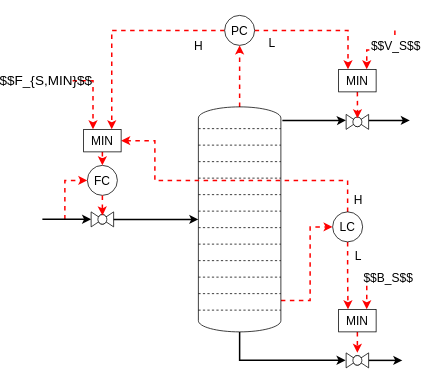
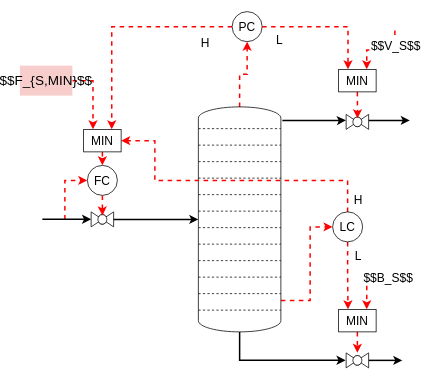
  <mxCell id="0" />
  <mxCell id="1" parent="0" />
  <mxCell id="2" style="edgeStyle=orthogonalEdgeStyle;rounded=0;html=1;entryX=-0.024;entryY=0.491;entryDx=0;entryDy=0;entryPerimeter=0;strokeWidth=2;elbow=vertical;fontSize=16;" parent="1" source="5" target="14" edge="1"><mxGeometry relative="1" as="geometry"><Array as="points"><mxPoint x="313" y="480" /></Array></mxGeometry></mxCell>
  <mxCell id="3" style="edgeStyle=orthogonalEdgeStyle;rounded=0;html=1;entryX=0;entryY=0.5;entryDx=0;entryDy=0;dashed=1;strokeColor=#FF0000;strokeWidth=2;elbow=vertical;fontSize=16;" parent="1" source="5" target="20" edge="1"><mxGeometry relative="1" as="geometry"><Array as="points"><mxPoint x="407" y="400" /><mxPoint x="407" y="302" /></Array></mxGeometry></mxCell>
  <mxCell id="4" style="edgeStyle=orthogonalEdgeStyle;html=1;entryX=0.5;entryY=1;entryDx=0;entryDy=0;dashed=1;strokeColor=#FF0000;strokeWidth=2;rounded=0;fontSize=16;" parent="1" source="5" target="33" edge="1"><mxGeometry relative="1" as="geometry" /></mxCell>
  <mxCell id="5" value="" style="verticalLabelPosition=bottom;outlineConnect=0;align=center;dashed=0;html=1;verticalAlign=top;shape=mxgraph.pid2misc.column;columnType=tray;fontSize=16;" parent="1" vertex="1"><mxGeometry x="258" y="142" width="110" height="300" as="geometry" /></mxCell>
  <mxCell id="6" style="edgeStyle=orthogonalEdgeStyle;rounded=0;orthogonalLoop=1;jettySize=auto;html=1;strokeWidth=2;entryX=-0.009;entryY=0.388;entryDx=0;entryDy=0;entryPerimeter=0;fontSize=16;" parent="1" target="10" edge="1"><mxGeometry relative="1" as="geometry"><mxPoint x="450" y="160" as="targetPoint" /><Array as="points"><mxPoint x="450" y="160" /></Array><mxPoint x="370" y="160" as="sourcePoint" /></mxGeometry></mxCell>
  <mxCell id="7" style="edgeStyle=orthogonalEdgeStyle;rounded=0;html=1;entryX=0;entryY=0.5;entryDx=0;entryDy=0;strokeColor=#FF0000;strokeWidth=2;dashed=1;fontSize=16;" parent="1" target="11" edge="1"><mxGeometry relative="1" as="geometry"><mxPoint x="80" y="292" as="sourcePoint" /><Array as="points"><mxPoint x="80" y="240" /></Array></mxGeometry></mxCell>
  <mxCell id="8" value="" style="verticalLabelPosition=bottom;align=center;html=1;verticalAlign=top;pointerEvents=1;dashed=0;shape=mxgraph.pid2valves.valve;valveType=ball;fontSize=16;" parent="1" vertex="1"><mxGeometry x="115" y="282" width="30" height="20" as="geometry" /></mxCell>
  <mxCell id="9" style="edgeStyle=orthogonalEdgeStyle;html=1;strokeColor=default;strokeWidth=2;rounded=0;fontSize=16;" parent="1" source="10" edge="1"><mxGeometry relative="1" as="geometry"><mxPoint x="540" y="160" as="targetPoint" /><Array as="points"><mxPoint x="530" y="160" /><mxPoint x="530" y="160" /></Array></mxGeometry></mxCell>
  <mxCell id="10" value="" style="verticalLabelPosition=bottom;align=center;html=1;verticalAlign=top;pointerEvents=1;dashed=0;shape=mxgraph.pid2valves.valve;valveType=ball;fontSize=16;" parent="1" vertex="1"><mxGeometry x="455" y="152" width="30" height="20" as="geometry" /></mxCell>
  <mxCell id="11" value="&lt;font style=&quot;font-size: 16px;&quot;&gt;FC&lt;/font&gt;" style="ellipse;whiteSpace=wrap;html=1;fontSize=16;" parent="1" vertex="1"><mxGeometry x="110" y="220" width="40" height="40" as="geometry" /></mxCell>
  <mxCell id="12" style="edgeStyle=orthogonalEdgeStyle;rounded=0;orthogonalLoop=1;jettySize=auto;html=1;entryX=0.507;entryY=0.26;entryDx=0;entryDy=0;entryPerimeter=0;strokeWidth=2;dashed=1;fillColor=#a20025;strokeColor=#FF0000;exitX=0.5;exitY=1;exitDx=0;exitDy=0;fontSize=16;" parent="1" source="34" target="10" edge="1"><mxGeometry relative="1" as="geometry"><mxPoint x="583" y="130" as="sourcePoint" /></mxGeometry></mxCell>
  <mxCell id="13" style="edgeStyle=orthogonalEdgeStyle;rounded=0;html=1;strokeWidth=2;elbow=vertical;fontSize=16;" parent="1" source="14" edge="1"><mxGeometry relative="1" as="geometry"><mxPoint x="530" y="480" as="targetPoint" /></mxGeometry></mxCell>
  <mxCell id="14" value="" style="verticalLabelPosition=bottom;align=center;html=1;verticalAlign=top;pointerEvents=1;dashed=0;shape=mxgraph.pid2valves.valve;valveType=ball;fontSize=16;" parent="1" vertex="1"><mxGeometry x="455" y="470" width="30" height="20" as="geometry" /></mxCell>
  <mxCell id="15" style="edgeStyle=orthogonalEdgeStyle;rounded=0;orthogonalLoop=1;jettySize=auto;html=1;entryX=0.507;entryY=0.24;entryDx=0;entryDy=0;entryPerimeter=0;dashed=1;endSize=6;curved=0;strokeColor=#FF0000;strokeWidth=2;fontSize=16;" parent="1" source="11" target="8" edge="1"><mxGeometry relative="1" as="geometry" /></mxCell>
  <mxCell id="16" style="edgeStyle=orthogonalEdgeStyle;rounded=0;html=1;entryX=0.25;entryY=0;entryDx=0;entryDy=0;dashed=1;strokeColor=#FF0000;strokeWidth=2;elbow=vertical;fontSize=16;" parent="1" source="20" target="24" edge="1"><mxGeometry relative="1" as="geometry" /></mxCell>
  <mxCell id="17" value="L" style="edgeLabel;html=1;align=center;verticalAlign=middle;resizable=0;points=[];fontSize=16;" parent="16" vertex="1" connectable="0"><mxGeometry x="-0.746" relative="1" as="geometry"><mxPoint x="13" y="7" as="offset" /></mxGeometry></mxCell>
  <mxCell id="18" style="edgeStyle=orthogonalEdgeStyle;rounded=0;html=1;entryX=1;entryY=0.5;entryDx=0;entryDy=0;dashed=1;strokeColor=#FF0000;strokeWidth=2;elbow=vertical;fontSize=16;" parent="1" source="20" target="26" edge="1"><mxGeometry relative="1" as="geometry"><Array as="points"><mxPoint x="457" y="240" /><mxPoint x="200" y="240" /><mxPoint x="200" y="187" /></Array></mxGeometry></mxCell>
  <mxCell id="19" value="H" style="edgeLabel;html=1;align=center;verticalAlign=middle;resizable=0;points=[];fontSize=16;" parent="18" vertex="1" connectable="0"><mxGeometry x="-0.858" y="1" relative="1" as="geometry"><mxPoint x="14" y="11" as="offset" /></mxGeometry></mxCell>
  <mxCell id="20" value="&lt;font style=&quot;font-size: 16px;&quot;&gt;LC&lt;/font&gt;" style="ellipse;whiteSpace=wrap;html=1;fontSize=16;" parent="1" vertex="1"><mxGeometry x="437" y="282" width="40" height="40" as="geometry" /></mxCell>
  <mxCell id="21" style="edgeStyle=orthogonalEdgeStyle;html=1;strokeColor=default;strokeWidth=2;rounded=0;fontSize=16;" parent="1" edge="1"><mxGeometry relative="1" as="geometry"><mxPoint x="50" y="292" as="sourcePoint" /><mxPoint x="115" y="291.83" as="targetPoint" /><Array as="points"><mxPoint x="115" y="292" /></Array></mxGeometry></mxCell>
  <mxCell id="22" style="edgeStyle=orthogonalEdgeStyle;html=1;strokeColor=default;strokeWidth=2;rounded=0;fontSize=16;" parent="1" source="8" target="5" edge="1"><mxGeometry relative="1" as="geometry" /></mxCell>
  <mxCell id="23" style="edgeStyle=orthogonalEdgeStyle;rounded=0;html=1;strokeWidth=2;elbow=vertical;strokeColor=#FF0000;dashed=1;fontSize=16;" parent="1" source="24" target="14" edge="1"><mxGeometry relative="1" as="geometry" /></mxCell>
  <mxCell id="24" value="MIN" style="whiteSpace=wrap;html=1;fontSize=16;" parent="1" vertex="1"><mxGeometry x="445" y="412" width="50" height="30" as="geometry" /></mxCell>
  <mxCell id="25" style="edgeStyle=orthogonalEdgeStyle;rounded=0;html=1;entryX=0.5;entryY=0;entryDx=0;entryDy=0;dashed=1;strokeColor=#FF0000;strokeWidth=2;elbow=vertical;fontSize=16;" parent="1" source="26" target="11" edge="1"><mxGeometry relative="1" as="geometry" /></mxCell>
  <mxCell id="26" value="MIN" style="whiteSpace=wrap;html=1;fontSize=16;" parent="1" vertex="1"><mxGeometry x="105" y="172" width="50" height="30" as="geometry" /></mxCell>
  <mxCell id="27" style="edgeStyle=orthogonalEdgeStyle;rounded=0;html=1;entryX=0.75;entryY=0;entryDx=0;entryDy=0;dashed=1;strokeColor=#FF0000;strokeWidth=2;fontSize=16;" parent="1" target="24" edge="1"><mxGeometry relative="1" as="geometry"><Array as="points"><mxPoint x="482" y="370" /></Array><mxPoint x="520" y="370" as="sourcePoint" /><mxPoint x="550" y="367.98" as="targetPoint" /></mxGeometry></mxCell>
  <mxCell id="28" value="$$B_S$$" style="edgeLabel;html=1;align=center;verticalAlign=middle;resizable=0;points=[];fontSize=16;" parent="27" vertex="1" connectable="0"><mxGeometry x="0.513" relative="1" as="geometry"><mxPoint x="28" y="-23" as="offset" /></mxGeometry></mxCell>
  <mxCell id="29" style="edgeStyle=orthogonalEdgeStyle;rounded=0;html=1;entryX=0.25;entryY=0;entryDx=0;entryDy=0;dashed=1;strokeColor=#FF0000;strokeWidth=2;elbow=vertical;fontSize=16;" parent="1" source="33" target="34" edge="1"><mxGeometry relative="1" as="geometry" /></mxCell>
  <mxCell id="30" value="L" style="edgeLabel;html=1;align=center;verticalAlign=middle;resizable=0;points=[];fontSize=16;" parent="29" vertex="1" connectable="0"><mxGeometry x="-0.746" relative="1" as="geometry"><mxPoint y="16" as="offset" /></mxGeometry></mxCell>
  <mxCell id="31" style="edgeStyle=orthogonalEdgeStyle;rounded=0;html=1;entryX=0.75;entryY=0;entryDx=0;entryDy=0;dashed=1;strokeColor=#FF0000;strokeWidth=2;fontSize=16;elbow=vertical;" parent="1" source="33" target="26" edge="1"><mxGeometry relative="1" as="geometry" /></mxCell>
  <mxCell id="32" value="H" style="edgeLabel;html=1;align=center;verticalAlign=middle;resizable=0;points=[];fontSize=16;" parent="31" vertex="1" connectable="0"><mxGeometry x="-0.784" relative="1" as="geometry"><mxPoint x="-5" y="20" as="offset" /></mxGeometry></mxCell>
- <mxCell id="33" value="&lt;font style=&quot;font-size: 16px;&quot;&gt;PC&lt;/font&gt;" style="ellipse;whiteSpace=wrap;html=1;fontSize=16;" parent="1" vertex="1"><mxGeometry x="293" y="20" width="40" height="40" as="geometry" /></mxCell>
+ <mxCell id="33" value="&lt;font style=&quot;font-size: 16px;&quot;&gt;PC&lt;/font&gt;" style="ellipse;whiteSpace=wrap;html=1;fontSize=16;" parent="1" vertex="1"><mxGeometry x="303" y="15" width="40" height="40" as="geometry" /></mxCell>
  <mxCell id="34" value="MIN" style="whiteSpace=wrap;html=1;fontSize=16;" parent="1" vertex="1"><mxGeometry x="445" y="92" width="50" height="30" as="geometry" /></mxCell>
  <mxCell id="35" style="edgeStyle=elbowEdgeStyle;rounded=0;html=1;entryX=0.75;entryY=0;entryDx=0;entryDy=0;dashed=1;strokeColor=#FF0000;strokeWidth=2;fontSize=16;elbow=vertical;" parent="1" target="34" edge="1"><mxGeometry relative="1" as="geometry"><mxPoint x="520" y="40" as="sourcePoint" /><mxPoint x="550" y="-4.02" as="targetPoint" /></mxGeometry></mxCell>
  <mxCell id="36" value="$$V_S$$" style="edgeLabel;html=1;align=center;verticalAlign=middle;resizable=0;points=[];fontSize=16;" parent="35" vertex="1" connectable="0"><mxGeometry x="0.513" relative="1" as="geometry"><mxPoint x="38" y="-10" as="offset" /></mxGeometry></mxCell>
  <mxCell id="37" style="edgeStyle=orthogonalEdgeStyle;html=1;entryX=0.25;entryY=0;entryDx=0;entryDy=0;dashed=1;rounded=0;strokeColor=#FF0000;strokeWidth=2;" edge="1" parent="1" source="38" target="26"><mxGeometry relative="1" as="geometry" /></mxCell>
- <mxCell id="38" value="$$F_{S,MIN}$$" style="whiteSpace=wrap;html=1;fontSize=18;strokeColor=none;" vertex="1" parent="1"><mxGeometry x="20" y="87" width="70" height="40" as="geometry" /></mxCell>
+ <mxCell id="38" value="$$F_{S,MIN}$$" style="whiteSpace=wrap;html=1;fontSize=18;strokeColor=none;fillColor=#f8cecc;" vertex="1" parent="1"><mxGeometry x="20" y="87" width="70" height="40" as="geometry" /></mxCell>
